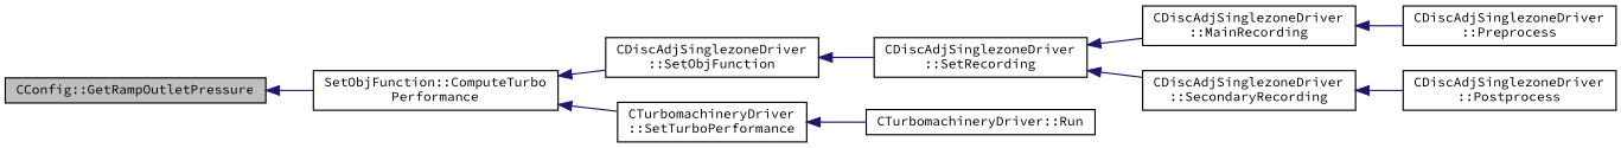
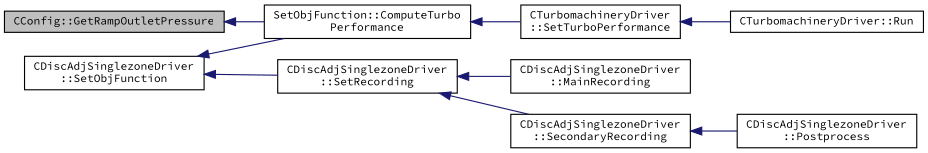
  digraph {
    fontname="Source Code Pro"
    rankdir=LR
    node [color=black fillcolor=white fontname="Source Code Pro" fontsize=10 shape=record style=filled]
    edge [color=midnightblue dir=back fontname="Source Code Pro" fontsize=10 labelfontname=Helvetica labelfontsize=10 style=solid]
    n1 [fillcolor=grey75 fontcolor=black height=0.2 label="CConfig::GetRampOutletPressure" width=0.4]
    n2 [height=0.2 label="SetObjFunction::ComputeTurbo\lPerformance" width=0.4]
    n3 [height=0.2 label="CDiscAdjSinglezoneDriver\l::SetObjFunction" width=0.4]
    n4 [height=0.2 label="CTurbomachineryDriver\l::SetTurboPerformance" width=0.4]
    n5 [height=0.2 label="CDiscAdjSinglezoneDriver\l::SetRecording" width=0.4]
    n6 [height=0.2 label="CTurbomachineryDriver::Run" width=0.4]
    n7 [height=0.2 label="CDiscAdjSinglezoneDriver\l::MainRecording" width=0.4]
    n8 [height=0.2 label="CDiscAdjSinglezoneDriver\l::SecondaryRecording" width=0.4]
-   n9 [height=0.2 label="CDiscAdjSinglezoneDriver\l::Preprocess" width=0.4]
    n10 [height=0.2 label="CDiscAdjSinglezoneDriver\l::Postprocess" width=0.4]
    n1 -> n2
-   n2 -> n3
+   n3 -> n2
    n2 -> n4
    n3 -> n5
    n4 -> n6
    n5 -> n7
    n5 -> n8
-   n7 -> n9
    n8 -> n10
  }
